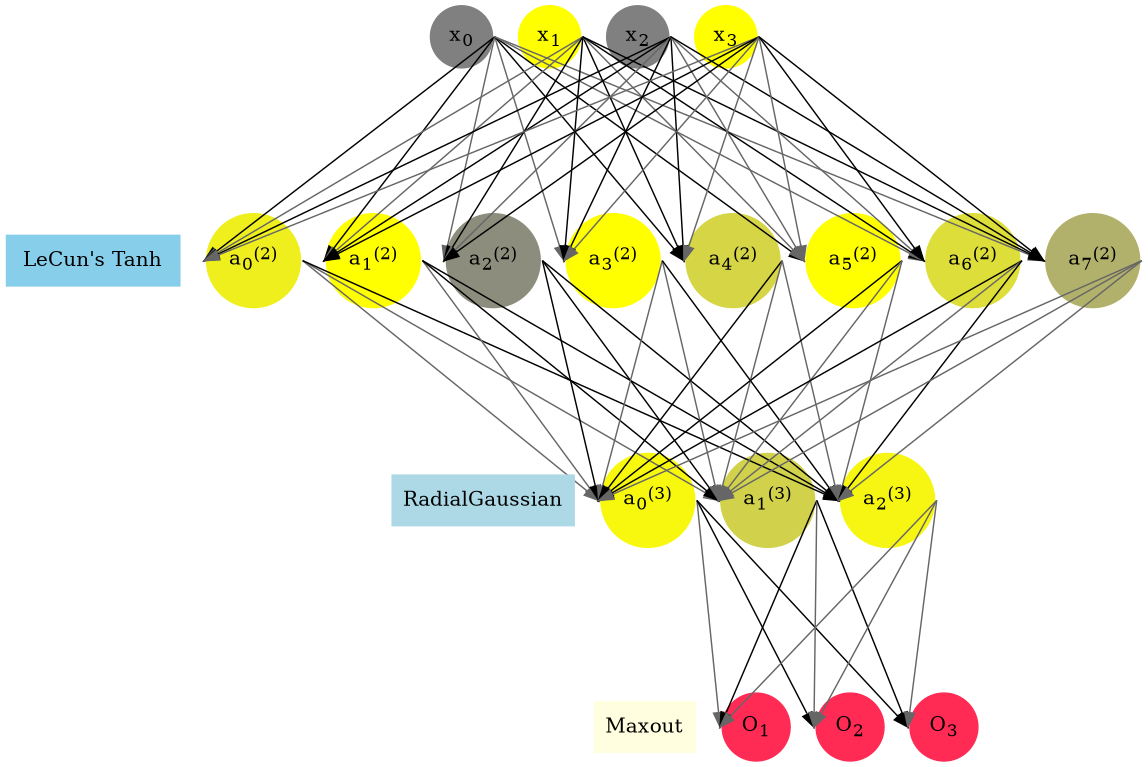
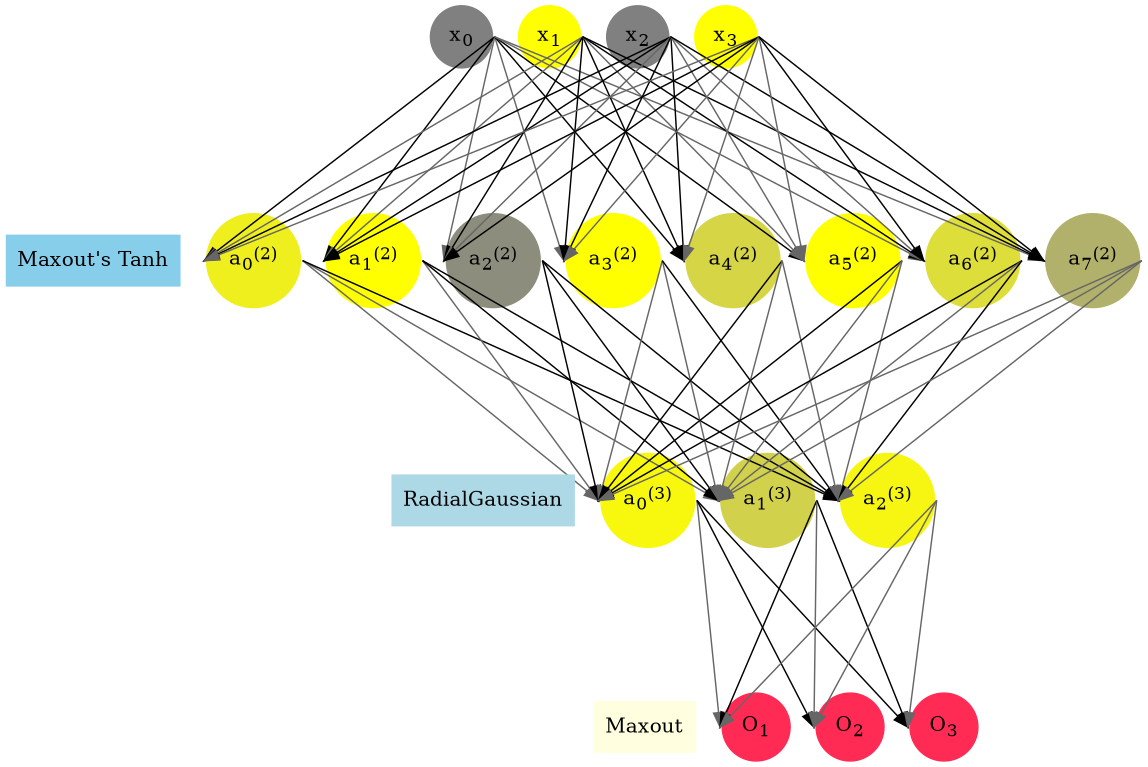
  digraph {
    rankdir=TB
    ranksep=1.4
    splines=false
    node [color="0.9667, 0.83, 1.0" fillcolor="0.9667, 0.83, 1.0" shape=circle style=filled]
    edge [headport=w style=solid tailport=e color=black]
    n1 [color="0.1667, 0.0, 0.5" fillcolor="0.1667, 0.0, 0.5" label=<x<sub>0</sub>>]
    n2 [color="0.1667, 1.0, 1.0" fillcolor="0.1667, 1.0, 1.0" label=<x<sub>1</sub>>]
    n3 [color="0.1667, 0.0, 0.5" fillcolor="0.1667, 0.0, 0.5" label=<x<sub>2</sub>>]
    n4 [color="0.1667, 1.0, 1.0" fillcolor="0.1667, 1.0, 1.0" label=<x<sub>3</sub>>]
    n5 [color="0.1667, 0.870621, 0.935310" fillcolor="0.1667, 0.870621, 0.935310" label=<a<sub>0</sub><sup>(2)</sup>>]
    n6 [color="0.1667, 1.422180, 1.211090" fillcolor="0.1667, 1.422180, 1.211090" label=<a<sub>1</sub><sup>(2)</sup>>]
    n7 [color="0.1667, 0.107300, 0.553650" fillcolor="0.1667, 0.107300, 0.553650" label=<a<sub>2</sub><sup>(2)</sup>>]
    n8 [color="0.1667, 1.282531, 1.141266" fillcolor="0.1667, 1.282531, 1.141266" label=<a<sub>3</sub><sup>(2)</sup>>]
    n9 [color="0.1667, 0.671330, 0.835665" fillcolor="0.1667, 0.671330, 0.835665" label=<a<sub>4</sub><sup>(2)</sup>>]
    n10 [color="0.1667, 1.537730, 1.268865" fillcolor="0.1667, 1.537730, 1.268865" label=<a<sub>5</sub><sup>(2)</sup>>]
    n11 [color="0.1667, 0.735673, 0.867837" fillcolor="0.1667, 0.735673, 0.867837" label=<a<sub>6</sub><sup>(2)</sup>>]
    n12 [color="0.1667, 0.385882, 0.692941" fillcolor="0.1667, 0.385882, 0.692941" label=<a<sub>7</sub><sup>(2)</sup>>]
    n13 [color="0.1667, 0.941336, 0.970668" fillcolor="0.1667, 0.941336, 0.970668" label=<a<sub>0</sub><sup>(3)</sup>>]
    n14 [color="0.1667, 0.633758, 0.816879" fillcolor="0.1667, 0.633758, 0.816879" label=<a<sub>1</sub><sup>(3)</sup>>]
    n15 [color="0.1667, 0.923689, 0.961844" fillcolor="0.1667, 0.923689, 0.961844" label=<a<sub>2</sub><sup>(3)</sup>>]
    n16 [label=<O<sub>1</sub>>]
    n17 [label=<O<sub>2</sub>>]
    n18 [label=<O<sub>3</sub>>]
-   n19 [label="LeCun's Tanh" shape=plaintext fillcolor=skyblue color=darkorange]
+   n19 [label="Maxout's Tanh" shape=plaintext fillcolor=skyblue color=darkorange]
    n20 [label=RadialGaussian shape=plaintext fillcolor=lightblue color=teal]
    n21 [label=Maxout shape=plaintext fillcolor=lightyellow color=teal]
    subgraph sub_1 {
      n1
    }
    subgraph sub_2 {
      n2
    }
    subgraph sub_3 {
      n3
    }
    subgraph sub_4 {
      n4
    }
    subgraph sub_5 {
      n5
    }
    subgraph sub_6 {
      n6
    }
    subgraph sub_7 {
      n7
    }
    subgraph sub_8 {
      n8
    }
    subgraph sub_9 {
      n9
    }
    subgraph sub_10 {
      n10
    }
    subgraph sub_11 {
      n11
    }
    subgraph sub_12 {
      n12
    }
    subgraph sub_13 {
      n13
    }
    subgraph sub_14 {
      n14
    }
    subgraph sub_15 {
      n15
    }
    subgraph sub_16 {
      n16
    }
    subgraph sub_17 {
      n17
    }
    subgraph sub_18 {
      n18
    }
    subgraph sub_19 {
      rank=same
      n1
      n2
      n3
      n4
    }
    subgraph sub_20 {
      rank=same
      n5
      n6
      n7
      n8
      n9
      n10
      n11
      n12
    }
    subgraph sub_21 {
      rank=same
      n13
      n14
      n15
    }
    subgraph sub_22 {
      rank=same
      n16
      n17
      n18
    }
    subgraph sub_23 {
      rank=same
      n5
      n19
    }
    subgraph sub_24 {
      rank=same
      n13
      n20
    }
    subgraph sub_25 {
      rank=same
      n16
      n21
    }
    n1 -> n2 [style=invis color=""]
    n1 -> n5
    n1 -> n6
    n1 -> n7 [color=gray40]
    n1 -> n8 [color=gray40]
    n1 -> n9
    n1 -> n10
    n1 -> n11 [color=gray40]
    n1 -> n12 [color=gray40]
    n2 -> n3 [style=invis color=""]
    n2 -> n5 [color=gray40]
    n2 -> n6 [color=gray40]
    n2 -> n7
    n2 -> n8
    n2 -> n9
    n2 -> n10 [color=gray40]
    n2 -> n11
    n2 -> n12
    n3 -> n4 [style=invis color=""]
    n3 -> n5
    n3 -> n6
    n3 -> n7 [color=gray40]
    n3 -> n8
    n3 -> n9
    n3 -> n10 [color=gray40]
    n3 -> n11 [color=gray40]
    n3 -> n12
    n4 -> n5 [color=gray40]
    n4 -> n6
    n4 -> n7
    n4 -> n8 [color=gray40]
    n4 -> n9 [color=gray40]
    n4 -> n10 [color=gray40]
    n4 -> n11
    n4 -> n12
    n5 -> n6 [style=invis color=""]
    n5 -> n13 [color=gray40]
    n5 -> n14 [color=gray40]
    n5 -> n15
    n6 -> n7 [style=invis color=""]
    n6 -> n13 [color=gray40]
    n6 -> n14
    n6 -> n15
    n7 -> n8 [style=invis color=""]
    n7 -> n13
    n7 -> n14
    n7 -> n15
    n8 -> n9 [style=invis color=""]
    n8 -> n13 [color=gray40]
    n8 -> n14 [color=gray40]
    n8 -> n15
    n9 -> n10 [style=invis color=""]
    n9 -> n13
    n9 -> n14 [color=gray40]
    n9 -> n15 [color=gray40]
    n10 -> n11 [style=invis color=""]
    n10 -> n13
    n10 -> n14 [color=gray40]
    n10 -> n15 [color=gray40]
    n11 -> n12 [style=invis color=""]
    n11 -> n13
    n11 -> n14 [color=gray40]
    n11 -> n15
    n12 -> n13 [color=gray40]
    n12 -> n14 [color=gray40]
    n12 -> n15 [color=gray40]
    n13 -> n14 [style=invis color=""]
    n13 -> n16 [color=gray40]
    n13 -> n17
    n13 -> n18
    n14 -> n15 [style=invis color=""]
    n14 -> n16
    n14 -> n17 [color=gray40]
    n14 -> n18
    n15 -> n16 [color=gray40]
    n15 -> n17 [color=gray40]
    n15 -> n18 [color=gray40]
    n16 -> n17 [style=invis color=""]
    n17 -> n18 [style=invis color=""]
    n19 -> n5 [style=invis color=""]
    n20 -> n13 [style=invis color=""]
    n21 -> n16 [style=invis color=""]
  }
